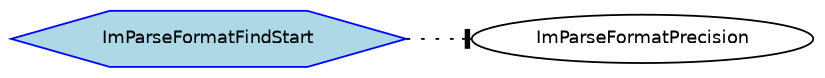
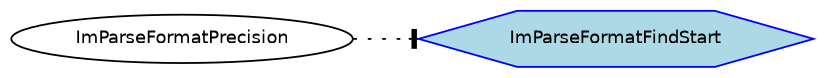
  digraph {
    rankdir=LR
    node [fontname=Helvetica fontsize=10 style=filled]
    n1 [color=black fillcolor=white fontcolor=black height=0.2 label=ImParseFormatPrecision shape=ellipse width=0.4]
    n2 [color=blue fillcolor=lightblue height=0.2 label=ImParseFormatFindStart shape=hexagon width=0.4]
-   n2 -> n1 [color=black fontname=Helvetica fontsize=10 labelfontname=Helvetica labelfontsize=10 style=dotted arrowhead=tee]
+   n1 -> n2 [color=black fontname=Helvetica fontsize=10 labelfontname=Helvetica labelfontsize=10 style=dotted arrowhead=tee]
  }
